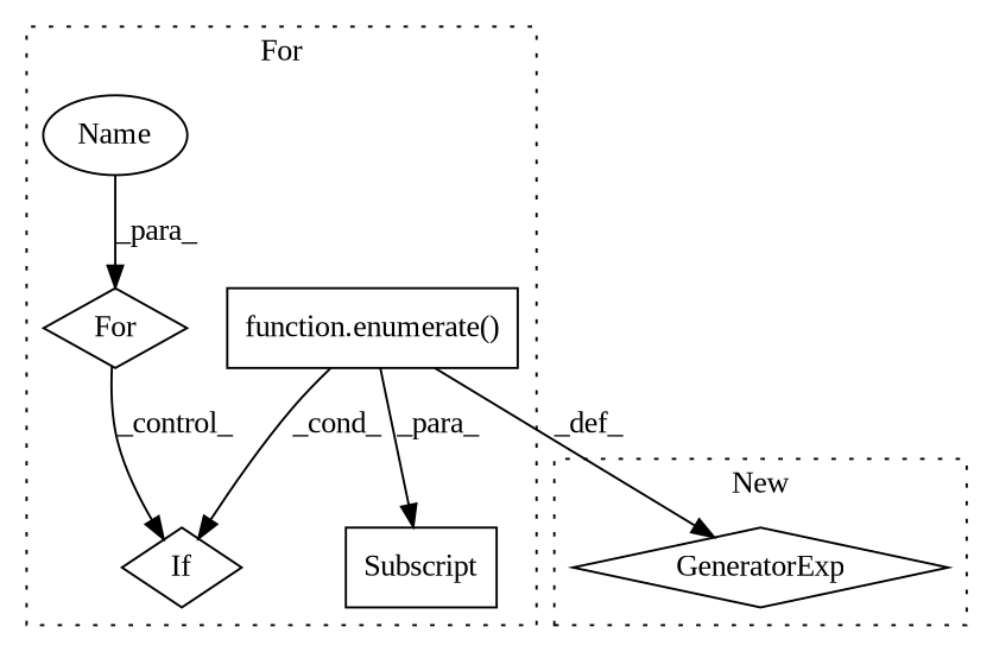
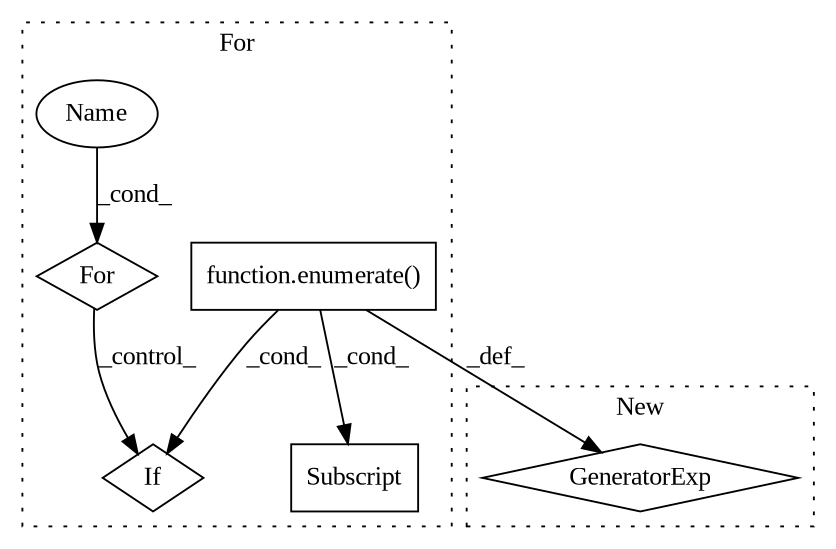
  digraph {
    fontname="Liberation Serif"
    node [fontname="Liberation Serif" shape=diamond]
    edge [fontname="Liberation Serif" style=solid]
    n1 [a=75 l="10,1" label="function.enumerate()" s="5501,5524" shape=box]
    n2 [a=96 l=3 label=If s=5539]
    n3 [a=63 l="16,0" label=Subscript s="5582,0" shape=box]
    n4 [a=107 l="4,14" label=For s="5483,5525"]
    n5 [a=87 l=7 label=Name s=5490 shape=ellipse]
    n6 [a=55 l=149 label=GeneratorExp s=5914]
    subgraph cluster_1 {
      label=For
      style=dotted
      n1
      n2
      n3
      n4
      n5
    }
    subgraph cluster_2 {
      label=New
      style=dotted
      n6
    }
    n1 -> n2 [label=_cond_]
-   n1 -> n3 [label=_para_]
+   n1 -> n3 [label=_cond_]
    n1 -> n6 [label=_def_]
    n4 -> n2 [label=_control_]
-   n5 -> n4 [label=_para_]
+   n5 -> n4 [label=_cond_]
  }
